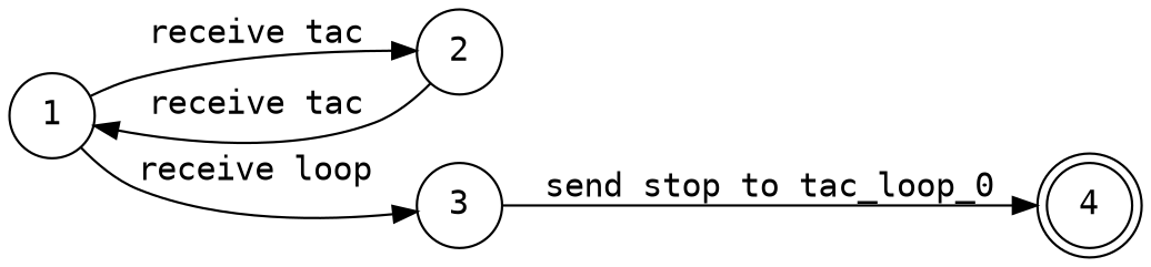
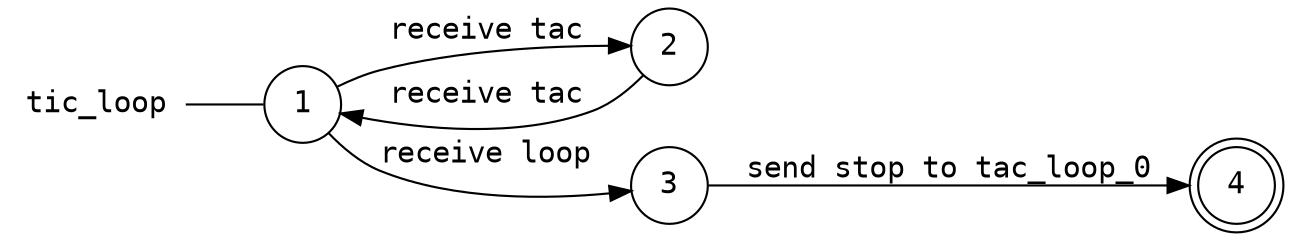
  digraph {
    fontname="DejaVu Sans Mono"
    rankdir=LR
    node [fontname="DejaVu Sans Mono" shape=circle]
    edge [fontname="DejaVu Sans Mono"]
+   n1 [label=tic_loop shape=plaintext]
    n2 [label=1]
    n3 [label=2]
    n4 [label=3]
    n5 [label=4 shape=doublecircle]
+   n1 -> n2 [arrowhead=none]
    n2 -> n3 [label="receive tac"]
    n2 -> n4 [label="receive loop"]
    n3 -> n2 [label="receive tac"]
    n4 -> n5 [label="send stop to tac_loop_0"]
  }
